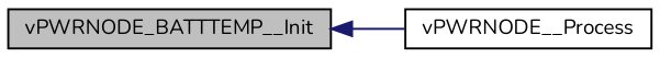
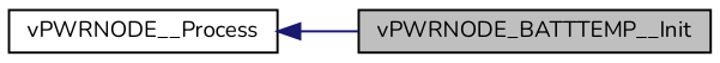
  digraph {
    rankdir=LR
    fontname=Nunito
    node [color=black fontname=Nunito fontsize=10 shape=record style=filled]
    n1 [fillcolor=grey75 fontcolor=black height=0.2 label=vPWRNODE_BATTTEMP__Init width=0.4]
    n2 [fillcolor=white height=0.2 label=vPWRNODE__Process width=0.4]
-   n1 -> n2 [color=midnightblue dir=back fontname=Nunito fontsize=10 labelfontname=Helvetica labelfontsize=10 style=solid]
+   n2 -> n1 [color=midnightblue dir=back fontname=Nunito fontsize=10 labelfontname=Helvetica labelfontsize=10 style=solid]
  }
